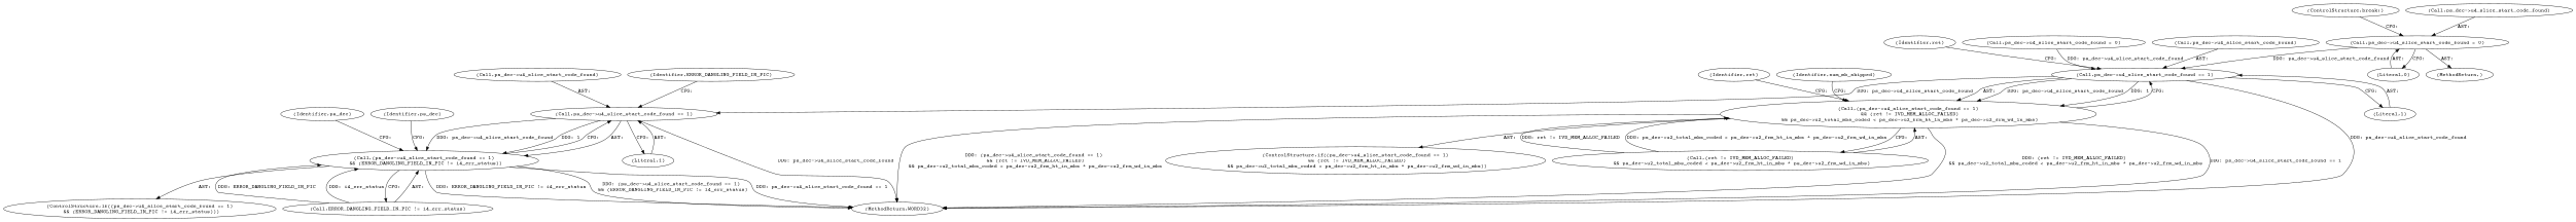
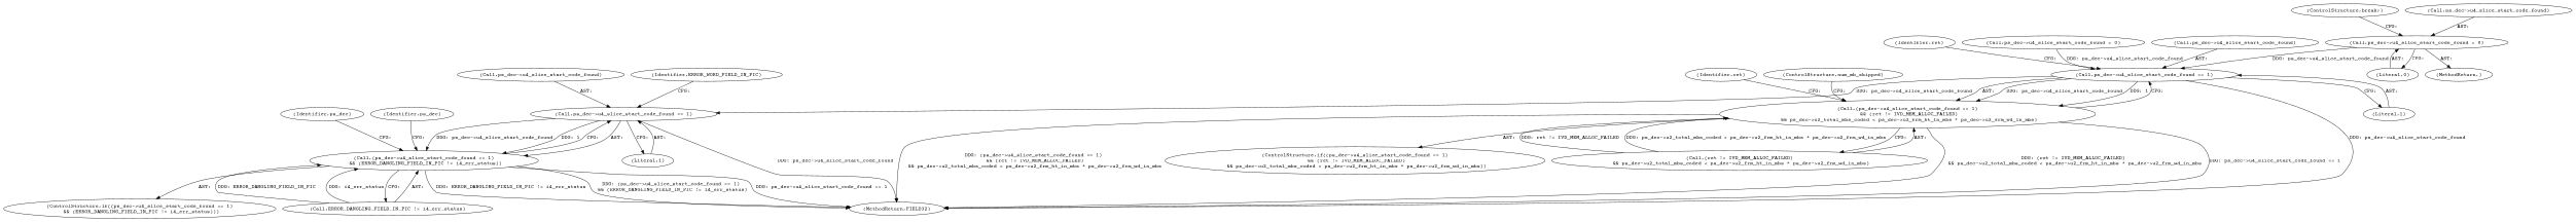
  digraph {
    fontname="Courier Prime"
    node [fontname="Courier Prime"]
    edge [fontname="Courier Prime"]
    n1 [label="(Call,ps_dec->u4_slice_start_code_found = 0)"]
    n2 [label="(Call,ps_dec->u4_slice_start_code_found == 1)"]
    n3 [label="(Literal,0)"]
    n4 [label="(MethodReturn,)"]
    n5 [label="(Call,(ps_dec->u4_slice_start_code_found == 1)\n && (ret != IVD_MEM_ALLOC_FAILED)\n && ps_dec->u2_total_mbs_coded < ps_dec->u2_frm_ht_in_mbs * ps_dec->u2_frm_wd_in_mbs)"]
    n6 [label="(Call,ps_dec->u4_slice_start_code_found == 1)"]
    n7 [label="(Literal,1)"]
-   n8 [label="(MethodReturn,WORD32)"]
+   n8 [label="(MethodReturn,FIELD32)"]
    n9 [label="(ControlStructure,if((ps_dec->u4_slice_start_code_found == 1)\n && (ret != IVD_MEM_ALLOC_FAILED)\n && ps_dec->u2_total_mbs_coded < ps_dec->u2_frm_ht_in_mbs * ps_dec->u2_frm_wd_in_mbs))"]
    n10 [label="(Call,(ret != IVD_MEM_ALLOC_FAILED)\n && ps_dec->u2_total_mbs_coded < ps_dec->u2_frm_ht_in_mbs * ps_dec->u2_frm_wd_in_mbs)"]
    n11 [label="(Call,(ps_dec->u4_slice_start_code_found == 1)\n && (ERROR_DANGLING_FIELD_IN_PIC != i4_err_status))"]
    n12 [label="(Literal,1)"]
    n13 [label="(ControlStructure,if((ps_dec->u4_slice_start_code_found == 1)\n && (ERROR_DANGLING_FIELD_IN_PIC != i4_err_status)))"]
    n14 [label="(Call,ERROR_DANGLING_FIELD_IN_PIC != i4_err_status)"]
    n15 [label="(Identifier,ps_dec)"]
    n16 [label="(Identifier,ret)"]
    n17 [label="(Identifier,ret)"]
    n18 [label="(Call,ps_dec->u4_slice_start_code_found = 0)"]
-   n19 [label="(Identifier,num_mb_skipped)"]
+   n19 [label="(ControlStructure,num_mb_skipped)"]
    n20 [label="(Call,ps_dec->u4_slice_start_code_found)"]
    n21 [label="(ControlStructure,break;)"]
-   n22 [label="(Identifier,ERROR_DANGLING_FIELD_IN_PIC)"]
+   n22 [label="(Identifier,ERROR_WORD_FIELD_IN_PIC)"]
    n23 [label="(Identifier,ps_dec)"]
    n24 [label="(Call,ps_dec->u4_slice_start_code_found)"]
    n25 [label="(Call,ps_dec->u4_slice_start_code_found)"]
    n1 -> n2 [label="DDG: ps_dec->u4_slice_start_code_found"]
    n1 -> n3 [label="CFG: "]
    n1 -> n4 [label="AST: "]
    n2 -> n5 [label="AST: "]
    n2 -> n5 [label="DDG: ps_dec->u4_slice_start_code_found"]
    n2 -> n5 [label="DDG: 1"]
    n2 -> n6 [label="DDG: ps_dec->u4_slice_start_code_found"]
    n2 -> n7 [label="CFG: "]
    n2 -> n8 [label="DDG: ps_dec->u4_slice_start_code_found"]
    n3 -> n1 [label="AST: "]
    n5 -> n2 [label="CFG: "]
    n5 -> n8 [label="DDG: (ret != IVD_MEM_ALLOC_FAILED)\n && ps_dec->u2_total_mbs_coded < ps_dec->u2_frm_ht_in_mbs * ps_dec->u2_frm_wd_in_mbs"]
    n5 -> n8 [label="DDG: ps_dec->u4_slice_start_code_found == 1"]
    n5 -> n8 [label="DDG: (ps_dec->u4_slice_start_code_found == 1)\n && (ret != IVD_MEM_ALLOC_FAILED)\n && ps_dec->u2_total_mbs_coded < ps_dec->u2_frm_ht_in_mbs * ps_dec->u2_frm_wd_in_mbs"]
    n5 -> n9 [label="AST: "]
    n5 -> n10 [label="CFG: "]
    n6 -> n8 [label="DDG: ps_dec->u4_slice_start_code_found"]
    n6 -> n11 [label="AST: "]
    n6 -> n11 [label="DDG: ps_dec->u4_slice_start_code_found"]
    n6 -> n11 [label="DDG: 1"]
    n6 -> n12 [label="CFG: "]
    n7 -> n2 [label="AST: "]
    n10 -> n5 [label="AST: "]
    n10 -> n5 [label="DDG: ret != IVD_MEM_ALLOC_FAILED"]
    n10 -> n5 [label="DDG: ps_dec->u2_total_mbs_coded < ps_dec->u2_frm_ht_in_mbs * ps_dec->u2_frm_wd_in_mbs"]
    n11 -> n6 [label="CFG: "]
    n11 -> n8 [label="DDG: ERROR_DANGLING_FIELD_IN_PIC != i4_err_status"]
    n11 -> n8 [label="DDG: (ps_dec->u4_slice_start_code_found == 1)\n && (ERROR_DANGLING_FIELD_IN_PIC != i4_err_status)"]
    n11 -> n8 [label="DDG: ps_dec->u4_slice_start_code_found == 1"]
    n11 -> n13 [label="AST: "]
    n11 -> n14 [label="CFG: "]
    n12 -> n6 [label="AST: "]
    n14 -> n11 [label="AST: "]
    n14 -> n11 [label="DDG: ERROR_DANGLING_FIELD_IN_PIC"]
    n14 -> n11 [label="DDG: i4_err_status"]
    n15 -> n11 [label="CFG: "]
    n16 -> n5 [label="CFG: "]
    n17 -> n2 [label="CFG: "]
    n18 -> n2 [label="DDG: ps_dec->u4_slice_start_code_found"]
    n19 -> n5 [label="CFG: "]
    n20 -> n6 [label="AST: "]
    n21 -> n1 [label="CFG: "]
    n22 -> n6 [label="CFG: "]
    n23 -> n11 [label="CFG: "]
    n24 -> n2 [label="AST: "]
    n25 -> n1 [label="AST: "]
  }
